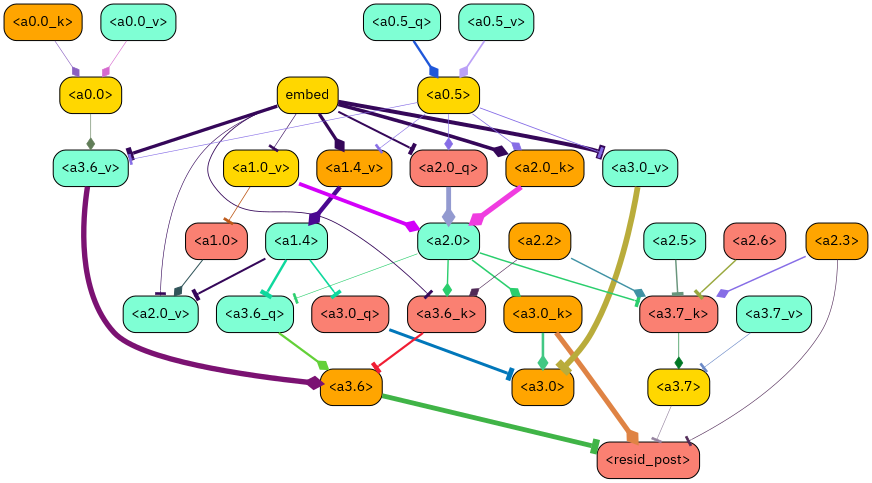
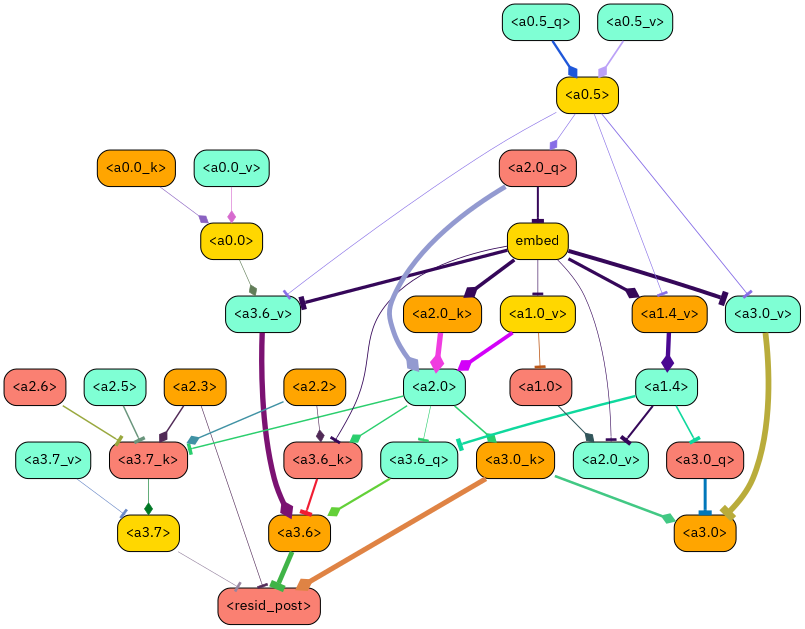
  strict digraph {
    fontname="IBM Plex Sans"
    splines=true
    node [color=black fillcolor=aquamarine fontname="IBM Plex Sans" shape=box style="filled, rounded"]
    edge [arrowhead=tee color="#350759" fontname="IBM Plex Sans" penwidth=0.6]
    "<a3.7>" [fillcolor=gold]
    "<resid_post>" [fillcolor=salmon]
    "<a3.6>" [fillcolor=orange]
    "<a3.0>" [fillcolor=orange]
    "<a2.3>" [fillcolor=orange]
    "<a3.7_k>" [fillcolor=salmon]
    "<a3.6_q>"
    "<a3.0_q>" [fillcolor=salmon]
    "<a3.6_k>" [fillcolor=salmon]
    "<a3.0_k>" [fillcolor=orange]
    "<a3.7_v>"
    "<a3.6_v>"
    "<a3.0_v>"
    "<a2.0>"
    "<a1.4>"
    "<a2.0_v>"
    "<a2.6>" [fillcolor=salmon]
    "<a2.5>"
    "<a2.2>" [fillcolor=orange]
    embed [fillcolor=gold]
    "<a2.0_q>" [fillcolor=salmon]
    "<a2.0_k>" [fillcolor=orange]
    "<a1.4_v>" [fillcolor=orange]
    "<a1.0_v>" [fillcolor=gold]
    "<a1.0>" [fillcolor=salmon]
    "<a0.5>" [fillcolor=gold]
    "<a0.0>" [fillcolor=gold]
    "<a0.5_q>"
    "<a0.0_k>" [fillcolor=orange]
    "<a0.5_v>"
    "<a0.0_v>"
    "<a3.7>" -> "<resid_post>" [color="#95839f"]
    "<a3.6>" -> "<resid_post>" [color="#40b447" penwidth=4.749041676521301]
    "<a2.3>" -> "<resid_post>" [color="#512a57"]
-   "<a2.3>" -> "<a3.7_k>" [arrowhead=diamond color="#866de6" penwidth=1.4559586644172668]
+   "<a2.3>" -> "<a3.7_k>" [arrowhead=diamond color="#512a57" penwidth=1.4559586644172668]
    "<a3.7_k>" -> "<a3.7>" [arrowhead=diamond color="#007825"]
    "<a3.6_q>" -> "<a3.6>" [arrowhead=diamond color="#63d038" penwidth=2.199681341648102]
    "<a3.0_q>" -> "<a3.0>" [color="#0177ba" penwidth=2.9459195733070374]
    "<a3.6_k>" -> "<a3.6>" [color="#f01d33" penwidth=2.13908451795578]
    "<a3.0_k>" -> "<resid_post>" [arrowhead=diamond color="#df8344" penwidth=5.004215121269226]
    "<a3.0_k>" -> "<a3.0>" [arrowhead=diamond color="#42c884" penwidth=2.520303964614868]
    "<a3.7_v>" -> "<a3.7>" [color="#6887c6"]
    "<a3.6_v>" -> "<a3.6>" [arrowhead=diamond color="#7b1272" penwidth=5.297133803367615]
    "<a3.0_v>" -> "<a3.0>" [color="#b9ac3b" penwidth=5.680712580680847]
    "<a2.0>" -> "<a3.7_k>" [color="#2ace6d" penwidth=1.4582423567771912]
    "<a2.0>" -> "<a3.6_q>" [color="#2ace6d"]
    "<a2.0>" -> "<a3.6_k>" [arrowhead=diamond color="#2ace6d" penwidth=1.3792681694030762]
    "<a2.0>" -> "<a3.0_k>" [arrowhead=diamond color="#2ace6d" penwidth=1.5433646440505981]
    "<a1.4>" -> "<a3.6_q>" [color="#0fd89d" penwidth=2.419991135597229]
    "<a1.4>" -> "<a3.0_q>" [color="#0fd89d" penwidth=1.6166993975639343]
    "<a1.4>" -> "<a2.0_v>" [penwidth=2.0025704503059387]
    "<a2.6>" -> "<a3.7_k>" [color="#99a83e" penwidth=1.468173325061798]
    "<a2.5>" -> "<a3.7_k>" [color="#69957c" penwidth=1.457568109035492]
    "<a2.2>" -> "<a3.7_k>" [arrowhead=diamond color="#4092a4" penwidth=1.4199435114860535]
    "<a2.2>" -> "<a3.6_k>" [arrowhead=diamond color="#512a57"]
    embed -> "<a3.6_k>" [penwidth=0.8273519277572632]
    embed -> "<a3.6_v>" [penwidth=3.2414157912135124]
    embed -> "<a3.0_v>" [penwidth=3.929257571697235]
    embed -> "<a2.0_v>"
-   embed -> "<a2.0_q>" [penwidth=1.964182734489441]
+   "<a2.0_q>" -> embed [penwidth=1.964182734489441]
    embed -> "<a2.0_k>" [arrowhead=diamond penwidth=3.5506991147994995]
    embed -> "<a1.4_v>" [arrowhead=diamond penwidth=3.168231725692749]
    embed -> "<a1.0_v>"
    "<a2.0_q>" -> "<a2.0>" [arrowhead=diamond color="#939ad0" penwidth=4.792815744876862]
    "<a2.0_k>" -> "<a2.0>" [arrowhead=diamond color="#f03ce0" penwidth=5.262323796749115]
    "<a1.4_v>" -> "<a1.4>" [arrowhead=diamond color="#4a0891" penwidth=4.302925705909729]
    "<a1.0_v>" -> "<a2.0>" [arrowhead=diamond color="#d300f9" penwidth=3.7105380296707153]
    "<a1.0_v>" -> "<a1.0>" [color="#bc5615" penwidth=0.751367449760437]
    "<a1.0>" -> "<a2.0_v>" [arrowhead=diamond color="#31555a" penwidth=1.0112443566322327]
    "<a0.5>" -> "<a3.6_v>" [color="#866de6"]
    "<a0.5>" -> "<a3.0_v>" [color="#866de6" penwidth=0.8535017371177673]
    "<a0.5>" -> "<a2.0_q>" [arrowhead=diamond color="#866de6"]
-   "<a0.5>" -> "<a2.0_k>" [arrowhead=diamond color="#866de6" penwidth=0.7573999166488647]
    "<a0.5>" -> "<a1.4_v>" [color="#866de6"]
    "<a0.0>" -> "<a3.6_v>" [arrowhead=diamond color="#617d58"]
    "<a0.5_q>" -> "<a0.5>" [arrowhead=diamond color="#1f57d9" penwidth=2.3275599479675293]
    "<a0.0_k>" -> "<a0.0>" [arrowhead=diamond color="#8a61c1"]
    "<a0.5_v>" -> "<a0.5>" [arrowhead=diamond color="#bba1f7" penwidth=1.711136817932129]
    "<a0.0_v>" -> "<a0.0>" [arrowhead=diamond color="#d66ace"]
  }
